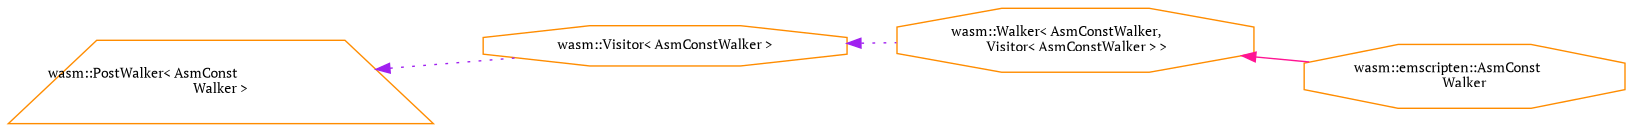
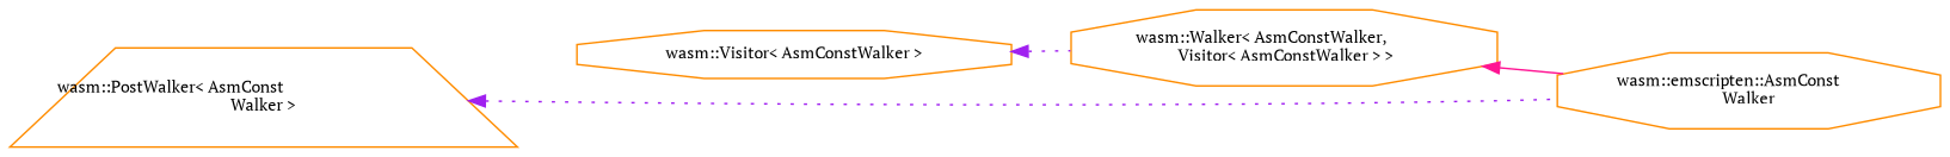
  digraph {
    fontname="PT Serif"
    rankdir=LR
    node [color=darkorange fillcolor=white fontname="PT Serif" fontsize=10 shape=octagon style=filled]
    edge [color=purple dir=back fontname="PT Serif" fontsize=10 labelfontname=Helvetica labelfontsize=10 style=dotted]
    n1 [height=0.2 label="wasm::Visitor\< AsmConstWalker \>" width=0.4]
    n2 [height=0.2 label="wasm::Walker\< AsmConstWalker,\l Visitor\< AsmConstWalker \> \>" width=0.4]
    n3 [height=0.2 label="wasm::emscripten::AsmConst\lWalker" width=0.4]
    n4 [height=0.2 label="wasm::PostWalker\< AsmConst\lWalker \>" shape=trapezium width=0.4]
    n1 -> n2
    n2 -> n3 [color=deeppink style=solid]
-   n4 -> n1
+   n4 -> n3
  }
